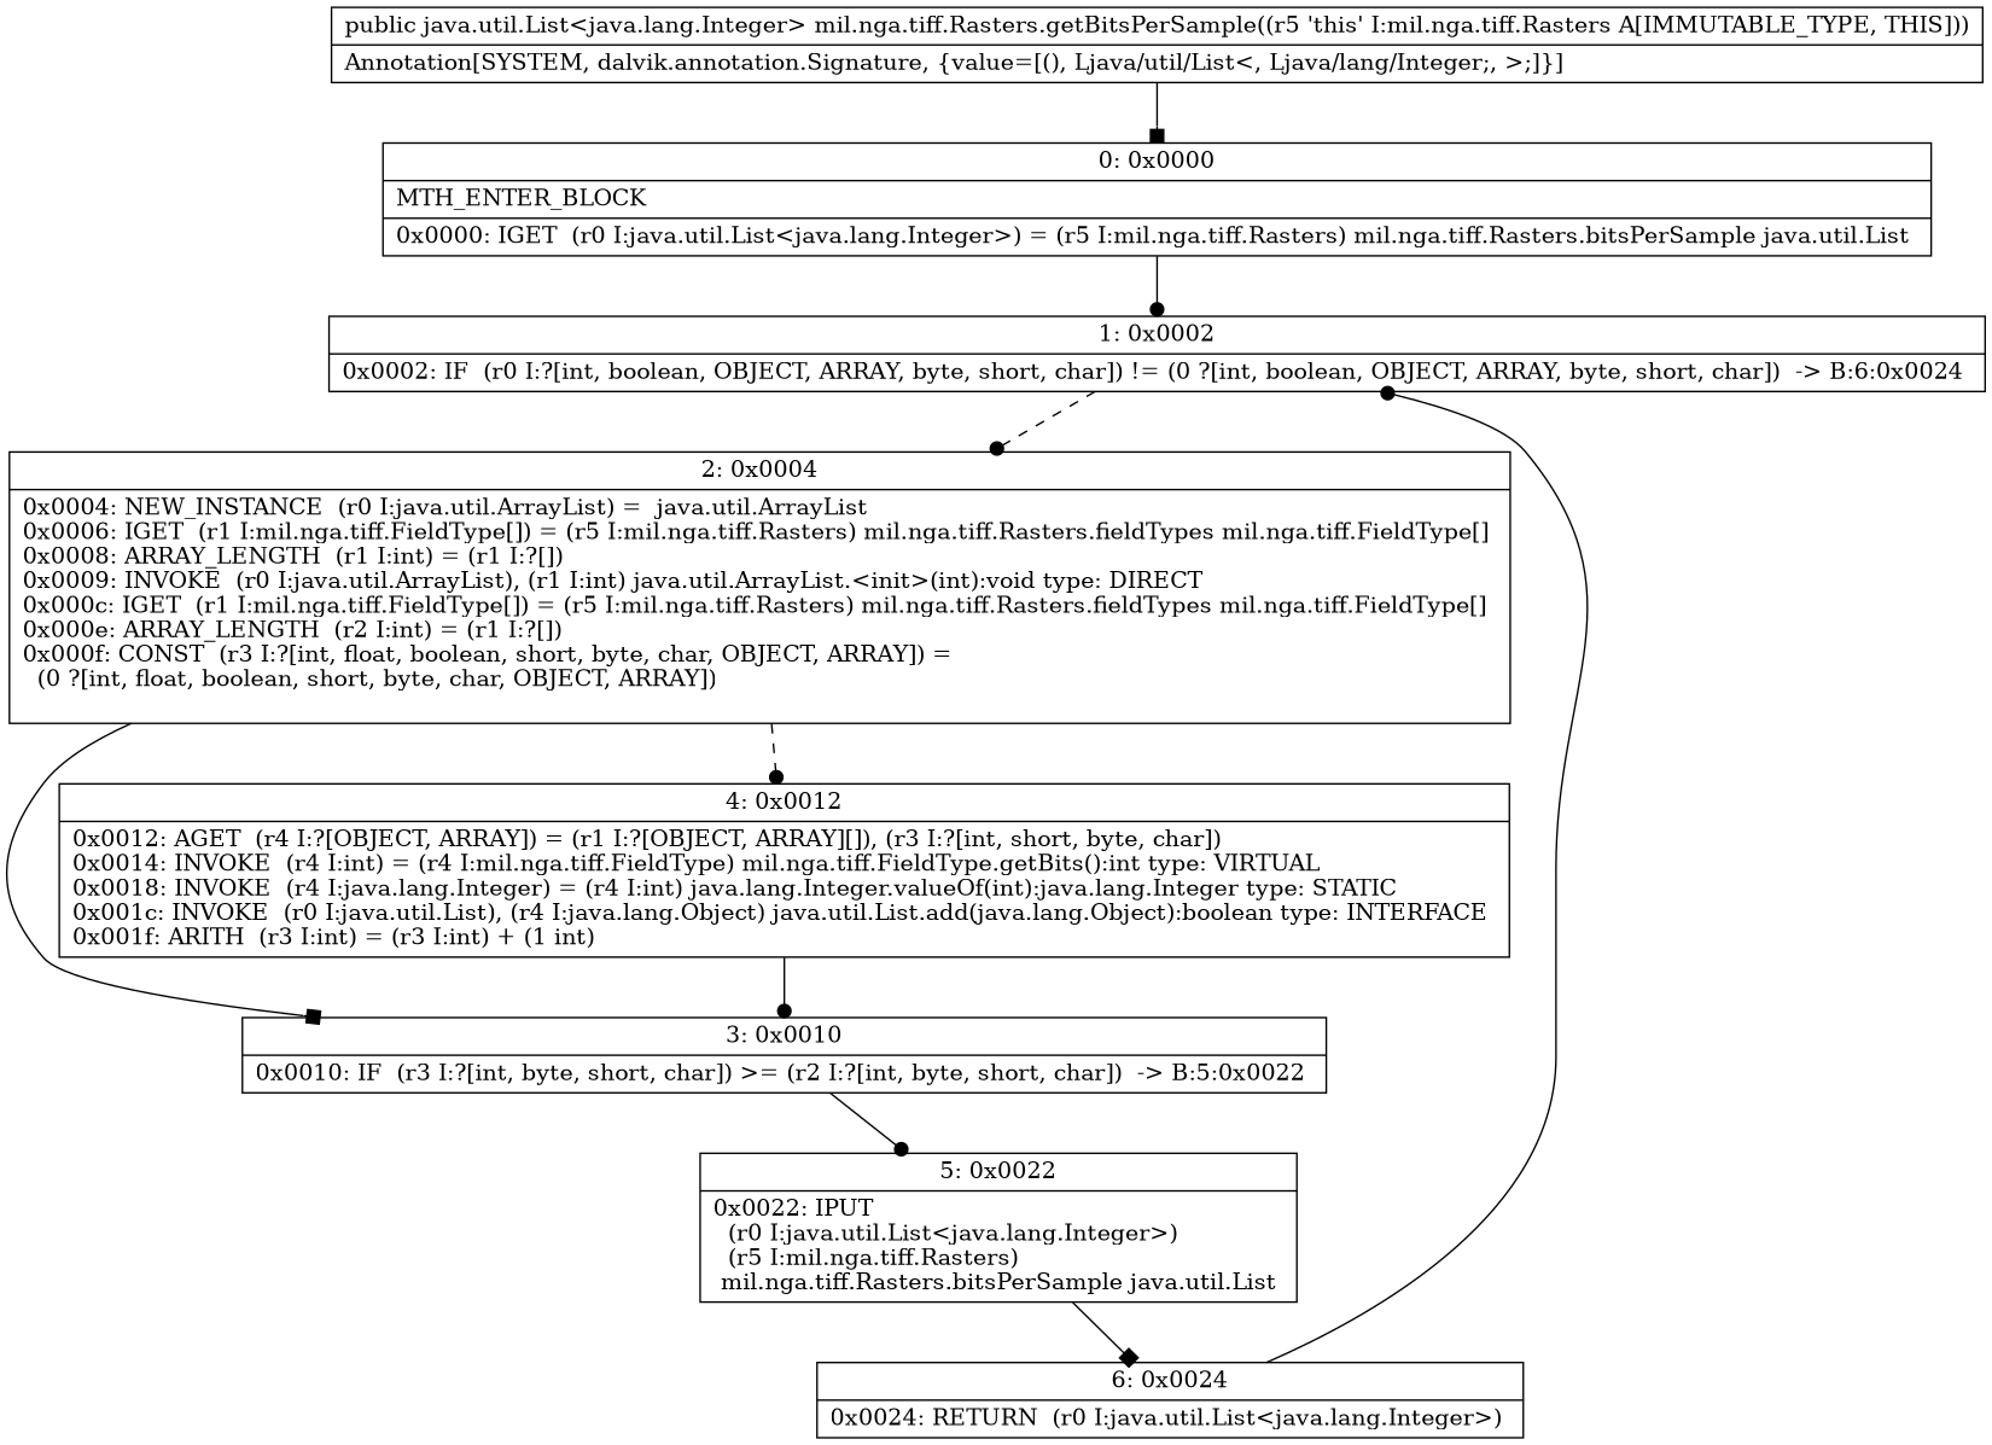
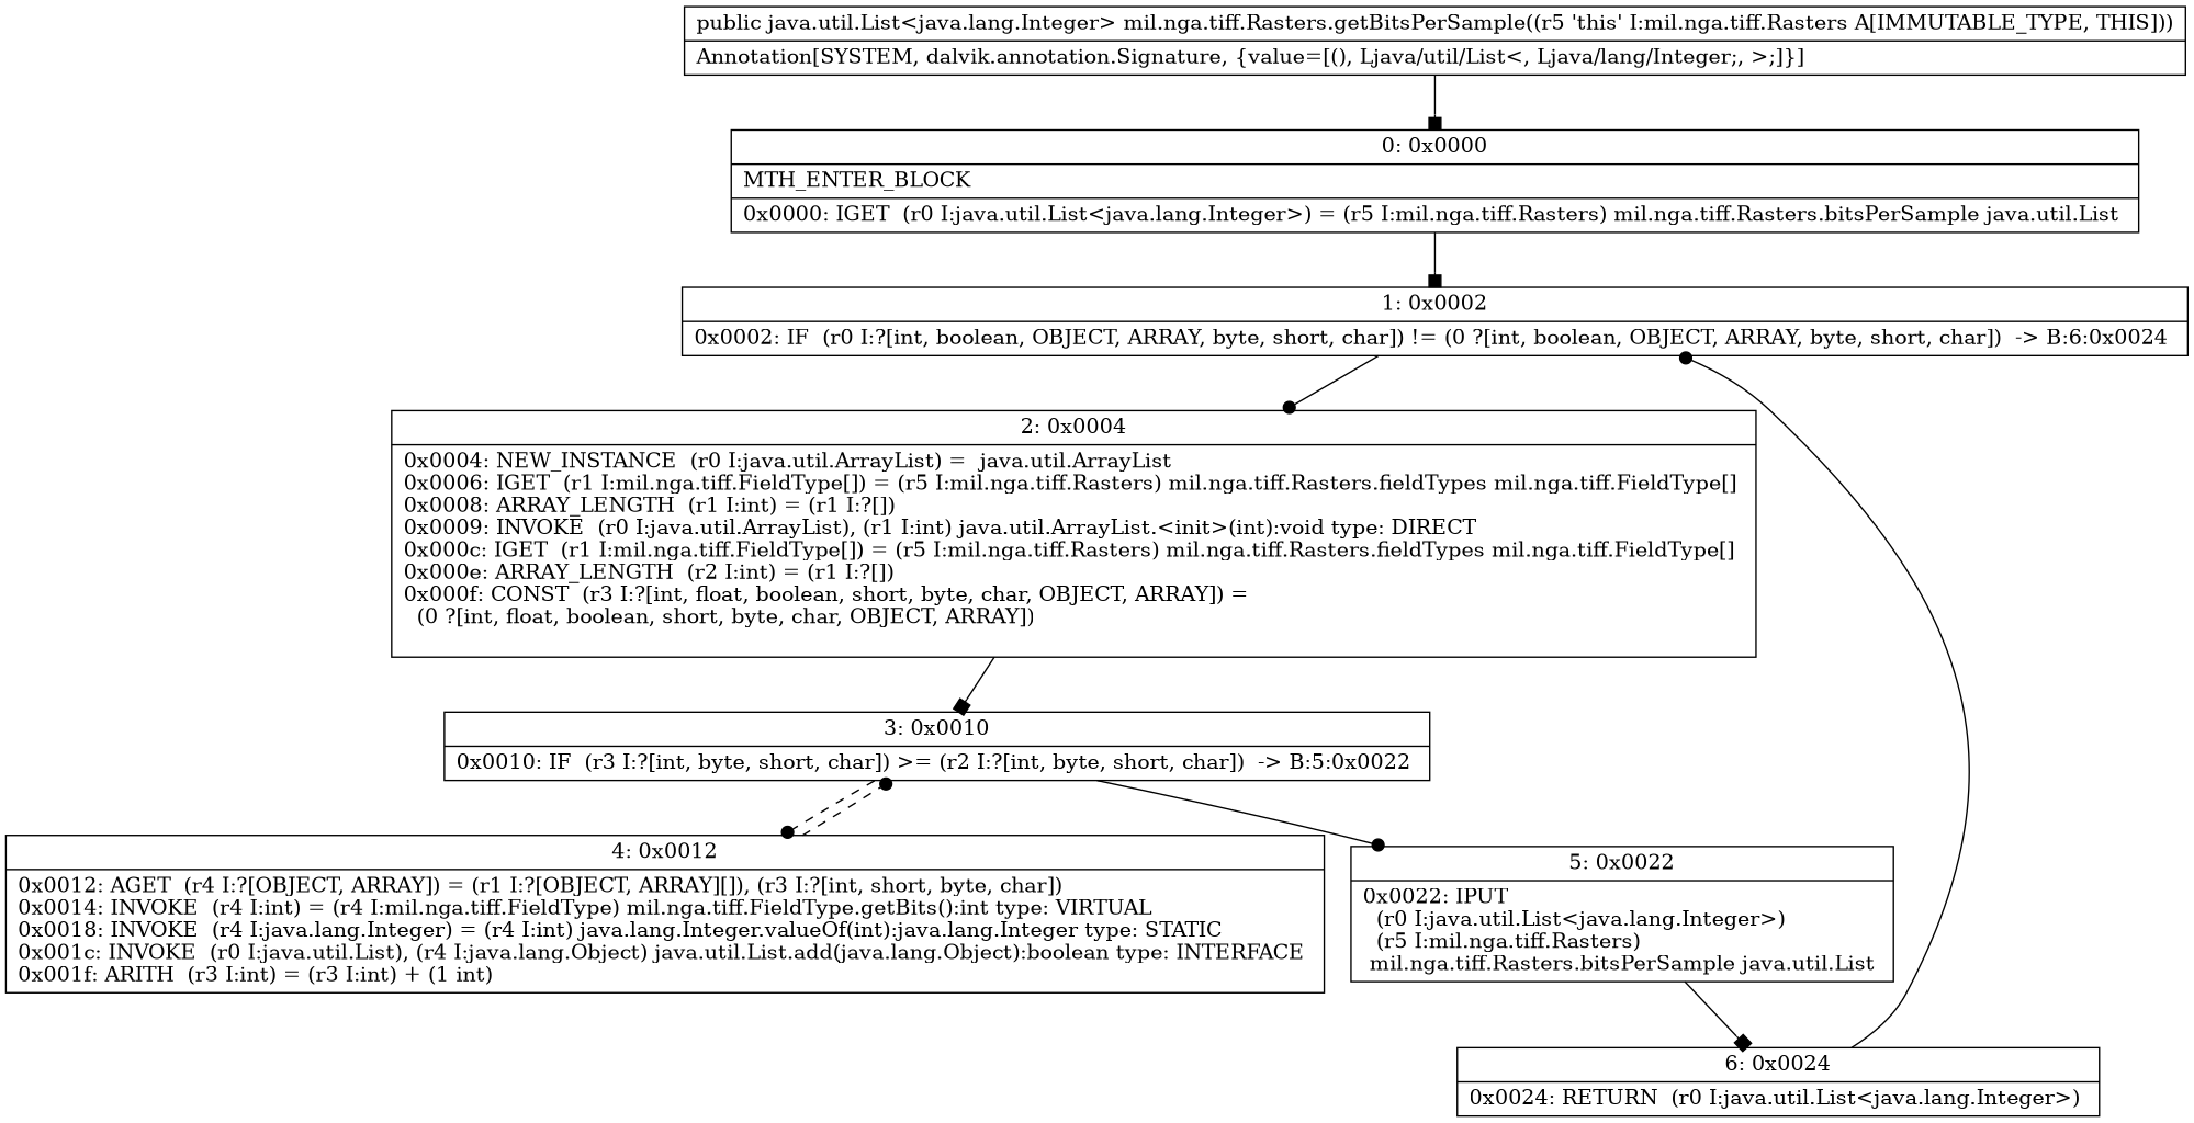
  digraph {
    node [shape=record]
    edge [arrowhead=dot]
    n1 [label="{0\:\ 0x0000|MTH_ENTER_BLOCK\l|0x0000: IGET  (r0 I:java.util.List\<java.lang.Integer\>) = (r5 I:mil.nga.tiff.Rasters) mil.nga.tiff.Rasters.bitsPerSample java.util.List \l}"]
    n2 [label="{1\:\ 0x0002|0x0002: IF  (r0 I:?[int, boolean, OBJECT, ARRAY, byte, short, char]) != (0 ?[int, boolean, OBJECT, ARRAY, byte, short, char])  \-\> B:6:0x0024 \l}"]
    n3 [label="{2\:\ 0x0004|0x0004: NEW_INSTANCE  (r0 I:java.util.ArrayList) =  java.util.ArrayList \l0x0006: IGET  (r1 I:mil.nga.tiff.FieldType[]) = (r5 I:mil.nga.tiff.Rasters) mil.nga.tiff.Rasters.fieldTypes mil.nga.tiff.FieldType[] \l0x0008: ARRAY_LENGTH  (r1 I:int) = (r1 I:?[]) \l0x0009: INVOKE  (r0 I:java.util.ArrayList), (r1 I:int) java.util.ArrayList.\<init\>(int):void type: DIRECT \l0x000c: IGET  (r1 I:mil.nga.tiff.FieldType[]) = (r5 I:mil.nga.tiff.Rasters) mil.nga.tiff.Rasters.fieldTypes mil.nga.tiff.FieldType[] \l0x000e: ARRAY_LENGTH  (r2 I:int) = (r1 I:?[]) \l0x000f: CONST  (r3 I:?[int, float, boolean, short, byte, char, OBJECT, ARRAY]) = \l  (0 ?[int, float, boolean, short, byte, char, OBJECT, ARRAY])\l \l}"]
    n4 [label="{3\:\ 0x0010|0x0010: IF  (r3 I:?[int, byte, short, char]) \>= (r2 I:?[int, byte, short, char])  \-\> B:5:0x0022 \l}"]
    n5 [label="{6\:\ 0x0024|0x0024: RETURN  (r0 I:java.util.List\<java.lang.Integer\>) \l}"]
    n6 [label="{4\:\ 0x0012|0x0012: AGET  (r4 I:?[OBJECT, ARRAY]) = (r1 I:?[OBJECT, ARRAY][]), (r3 I:?[int, short, byte, char]) \l0x0014: INVOKE  (r4 I:int) = (r4 I:mil.nga.tiff.FieldType) mil.nga.tiff.FieldType.getBits():int type: VIRTUAL \l0x0018: INVOKE  (r4 I:java.lang.Integer) = (r4 I:int) java.lang.Integer.valueOf(int):java.lang.Integer type: STATIC \l0x001c: INVOKE  (r0 I:java.util.List), (r4 I:java.lang.Object) java.util.List.add(java.lang.Object):boolean type: INTERFACE \l0x001f: ARITH  (r3 I:int) = (r3 I:int) + (1 int) \l}"]
    n7 [label="{5\:\ 0x0022|0x0022: IPUT  \l  (r0 I:java.util.List\<java.lang.Integer\>)\l  (r5 I:mil.nga.tiff.Rasters)\l mil.nga.tiff.Rasters.bitsPerSample java.util.List \l}"]
    n8 [label="{public java.util.List\<java.lang.Integer\> mil.nga.tiff.Rasters.getBitsPerSample((r5 'this' I:mil.nga.tiff.Rasters A[IMMUTABLE_TYPE, THIS]))  | Annotation[SYSTEM, dalvik.annotation.Signature, \{value=[(), Ljava\/util\/List\<, Ljava\/lang\/Integer;, \>;]\}]\l}"]
-   n1 -> n2
-   n2 -> n3 [style=dashed]
+   n1 -> n2 [arrowhead=box]
+   n2 -> n3 [style=solid]
    n3 -> n4 [arrowhead=box]
-   n3 -> n6 [style=dashed]
+   n4 -> n6 [style=dashed]
    n4 -> n7
    n5 -> n2
-   n6 -> n4
+   n6 -> n4 [style=dashed]
    n7 -> n5 [arrowhead=box]
    n8 -> n1 [arrowhead=box]
  }
